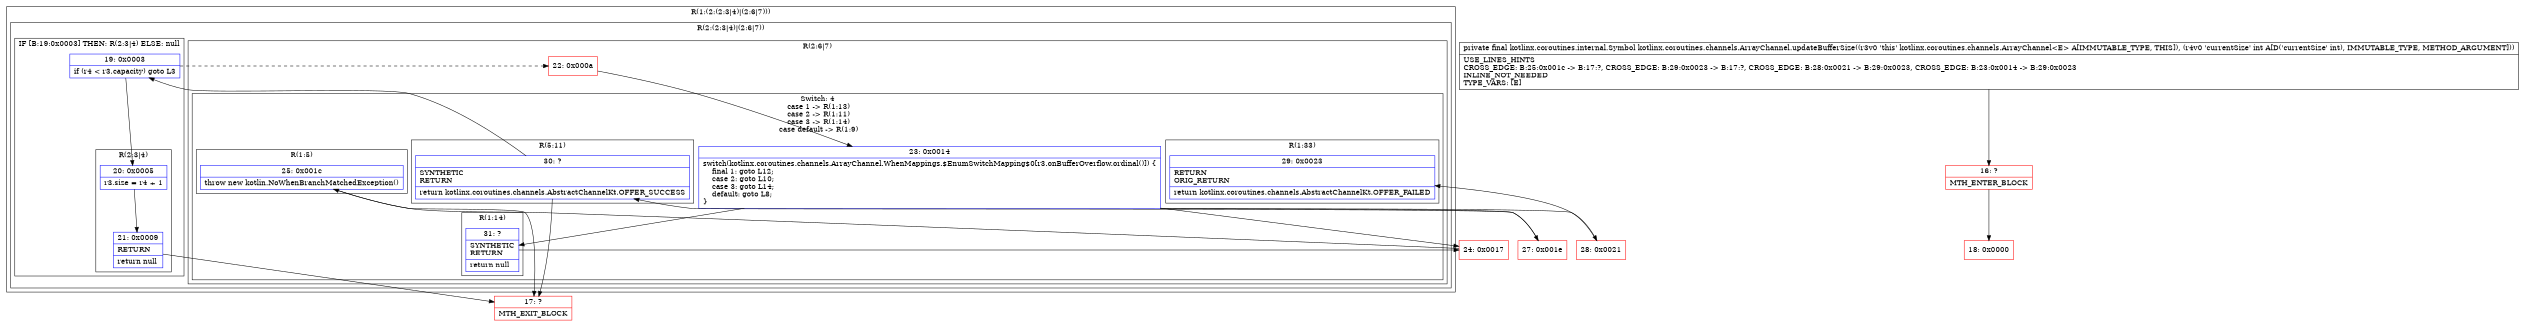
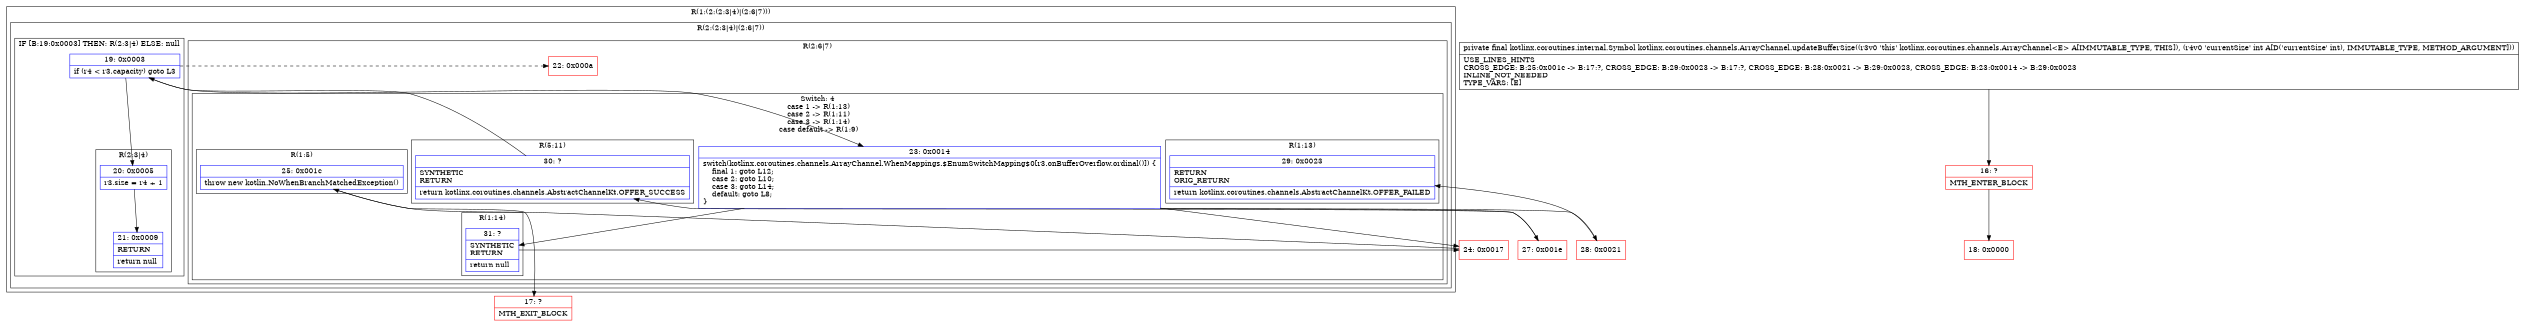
  digraph {
    node [color=blue shape=record]
    n1 [label="{20\:\ 0x0005|r3.size = r4 + 1\l}"]
    n2 [label="{21\:\ 0x0009|RETURN\l|return null\l}"]
    n3 [label="{19\:\ 0x0003|if (r4 \< r3.capacity) goto L3\l}"]
    n4 [label="{29\:\ 0x0023|RETURN\lORIG_RETURN\l|return kotlinx.coroutines.channels.AbstractChannelKt.OFFER_FAILED\l}"]
    n5 [label="{30\:\ ?|SYNTHETIC\lRETURN\l|return kotlinx.coroutines.channels.AbstractChannelKt.OFFER_SUCCESS\l}"]
    n6 [label="{31\:\ ?|SYNTHETIC\lRETURN\l|return null\l}"]
    n7 [label="{25\:\ 0x001c|throw new kotlin.NoWhenBranchMatchedException()\l}"]
    n8 [label="{23\:\ 0x0014|switch(kotlinx.coroutines.channels.ArrayChannel.WhenMappings.$EnumSwitchMapping$0[r3.onBufferOverflow.ordinal()]) \{\l    final 1: goto L12;\l    case 2: goto L10;\l    case 3: goto L14;\l    default: goto L8;\l\}\l}"]
    n9 [color=red label="{22\:\ 0x000a}"]
    n10 [color=red label="{17\:\ ?|MTH_EXIT_BLOCK\l}"]
    n11 [color=red label="{24\:\ 0x0017}"]
    n12 [color=red label="{27\:\ 0x001e}"]
    n13 [color=red label="{28\:\ 0x0021}"]
    n14 [color=red label="{16\:\ ?|MTH_ENTER_BLOCK\l}"]
    n15 [color=red label="{18\:\ 0x0000}"]
    n16 [label="{private final kotlinx.coroutines.internal.Symbol kotlinx.coroutines.channels.ArrayChannel.updateBufferSize((r3v0 'this' kotlinx.coroutines.channels.ArrayChannel\<E\> A[IMMUTABLE_TYPE, THIS]), (r4v0 'currentSize' int A[D('currentSize' int), IMMUTABLE_TYPE, METHOD_ARGUMENT]))  | USE_LINES_HINTS\lCROSS_EDGE: B:25:0x001c \-\> B:17:?, CROSS_EDGE: B:29:0x0023 \-\> B:17:?, CROSS_EDGE: B:28:0x0021 \-\> B:29:0x0023, CROSS_EDGE: B:23:0x0014 \-\> B:29:0x0023\lINLINE_NOT_NEEDED\lTYPE_VARS: [E]\l}" color=""]
    subgraph cluster_1 {
      label="R(1:(2:(2:3|4)|(2:6|7)))"
      subgraph cluster_2 {
        label="R(2:(2:3|4)|(2:6|7))"
        subgraph cluster_3 {
          label="IF [B:19:0x0003] THEN: R(2:3|4) ELSE: null"
          n3
          subgraph cluster_4 {
            label="R(2:3|4)"
            n1
            n2
          }
        }
        subgraph cluster_5 {
          label="R(2:6|7)"
          n9
          subgraph cluster_6 {
            label="Switch: 4\n case 1 -> R(1:13)\n case 2 -> R(1:11)\n case 3 -> R(1:14)\n case default -> R(1:9)"
            n8
            subgraph cluster_7 {
-             label="R(1:33)"
+             label="R(1:13)"
              n4
            }
            subgraph cluster_8 {
              label="R(5:11)"
              n5
            }
            subgraph cluster_9 {
              label="R(1:14)"
              n6
            }
            subgraph cluster_10 {
              label="R(1:5)"
              n7
            }
          }
        }
      }
    }
    n1 -> n2
-   n2 -> n10
    n3 -> n1
    n3 -> n9 [style=dashed]
    n5 -> n3
-   n5 -> n10
    n6 -> n11
    n7 -> n10
    n8 -> n6
    n8 -> n11
    n8 -> n12
    n8 -> n13
-   n9 -> n8
+   n3 -> n8
    n11 -> n7
    n12 -> n5
    n13 -> n4
    n14 -> n15
    n16 -> n14
  }
